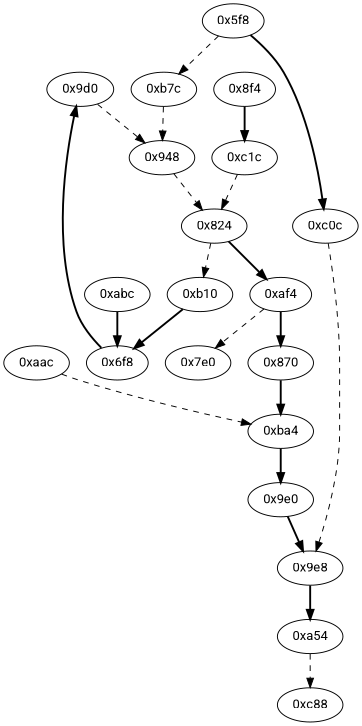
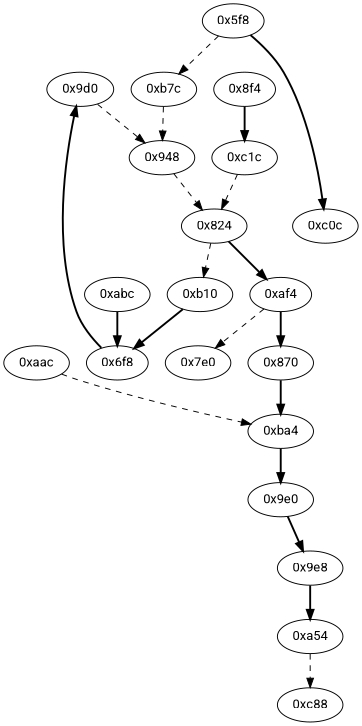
  strict digraph {
    fontname=Roboto
    node [fontname=Roboto opcode="[u'ldr', u'bl', u'mov', u'b']"]
    edge [fontname=Roboto style=bold]
    "0x9d0" [opcode="[u'ldr', u'str', u'ldr', u'b']"]
    "0x948" [opcode="[u'ldr', u'ldr', u'str', u'ldr', u'str', u'ldr', u'ldr', u'rsb', u'mvn', u'mul', u'mvn', u'ldr', u'orr', u'mov', u'cmn', u'mov', u'ldr', u'cmp', u'mov', u'mov', u'mov', u'cmn', u'mov', u'mov', u'teq', u'mov', u'b']"]
    "0x824" [opcode="[u'ldrb', u'ldr', u'ldr', u'cmp', u'mov', u'b']"]
    "0xc1c" [opcode="[u'ldr', u'ldr', u'cmp', u'mov', u'strb', u'ldr', u'ldr', u'ldr', u'add', u'sub', u'sub', u'mul', u'mvn', u'ldr', u'ldr', u'orr', u'mov', u'cmn', u'mov', u'cmp', u'mov', u'mov', u'mov', u'cmn', u'mov', u'mov', u'b']"]
    "0x8f4" [opcode="[u'ldr', u'ldr', u'b']"]
    "0xb10" [opcode="[u'ldr', u'ldr', u'ldr', u'ldr', u'ldr', u'mov', u'sub', u'cmp', u'sub', u'mov', u'add', u'mul', u'mov', u'mvn', u'ldr', u'orr', u'cmn', u'mov', u'teq', u'ldr', u'mov', u'cmn', u'mov', u'mov', u'cmp', u'mov', u'b']"]
    "0xaf4" [opcode="[u'ldr', u'ldr', u'ldr', u'ldr', u'cmp', u'mov', u'b']"]
    "0xc0c" [opcode="[u'mov']"]
    "0x9e8" [opcode="[u'ldr', u'str', u'ldr', u'ldr', u'ldr', u'ldr', u'add', u'sub', u'sub', u'mul', u'eor', u'and', u'ldr', u'mov', u'mov', u'ldr', u'cmp', u'mov', u'cmp', u'mov', u'mov', u'cmp', u'mov', u'mov', u'teq', u'mov', u'b']"]
    "0xa54" [opcode="[u'ldr', u'mov', u'ldr', u'sub', u'mul', u'eor', u'and', u'ldr', u'mov', u'mov', u'ldr', u'ldr', u'cmp', u'mov', u'teq', u'ldr', u'mov', u'cmp', u'mov', u'cmp', u'mov', u'b']"]
    "0xc88" [opcode="[u'ldr', u'sub', u'pop']"]
    "0x6f8" [opcode="[u'ldr', u'ldr', u'smull', u'asr', u'add', u'ldr', u'add', u'sub', u'mul', u'mla', u'str', u'ldr', u'smull', u'asr', u'add', u'ldr', u'str', u'ldr', u'ldr', u'ldr', u'sub', u'sub', u'add', u'mul', u'eor', u'and', u'ldr', u'ldr', u'ldr', u'mov', u'mov', u'cmp', u'mov', u'cmp', u'mov', u'mov', u'cmp', u'mov', u'mov', u'b']"]
    "0x7e0"
    "0x870" [opcode="[u'ldr', u'mov', u'ldr', u'rsb', u'mvn', u'mul', u'mov', u'eor', u'and', u'ldr', u'mov', u'ldr', u'cmp', u'mov', u'teq', u'ldr', u'mov', u'cmp', u'mov', u'mov', u'cmp', u'mov', u'b']"]
    "0xba4" [opcode="[u'ldr', u'bl', u'ldr', u'mov', u'ldr', u'ldr', u'ldr', u'cmp', u'mov', u'rsb', u'mvn', u'mul', u'mvn', u'mov', u'orr', u'ldr', u'cmn', u'mov', u'teq', u'ldr', u'mov', u'cmn', u'mov', u'cmp', u'mov', u'b']"]
    "0xb7c" [opcode="[u'ldr', u'ldr', u'ldrb', u'str', u'mov', u'str', u'ldr']"]
    "0x9e0" [opcode="[u'mov', u'b']"]
    "0xaac"
    "0xabc" [opcode="[u'ldr', u'ldr', u'ldr', u'ldr', u'ldr', u'ldr', u'ldr', u'ldr', u'ldr', u'ldr', u'ldr', u'ldr', u'ldr', u'b']"]
    "0x5f8" [opcode="[u'push', u'add', u'sub', u'str', u'cmp', u'mvn', u'ldr', u'ldr', u'ldr', u'ldr', u'mov', u'ldr', u'str', u'ldr', u'ldr', u'ldr', u'str', u'ldr', u'str', u'ldr', u'str', u'ldr', u'str', u'ldr', u'str', u'ldr', u'str', u'ldr', u'ldr', u'add', u'str', u'ldr', u'add', u'str', u'ldr', u'add', u'str', u'str', u'str', u'str', u'b']"]
    "0x9d0" -> "0x948" [style=dashed]
    "0x948" -> "0x824" [style=dashed]
    "0x824" -> "0xb10" [style=dashed]
    "0x824" -> "0xaf4"
    "0xc1c" -> "0x824" [style=dashed]
    "0x8f4" -> "0xc1c"
    "0xb10" -> "0x6f8"
    "0xaf4" -> "0x7e0" [style=dashed]
    "0xaf4" -> "0x870"
-   "0xc0c" -> "0x9e8" [style=dashed]
    "0x9e8" -> "0xa54"
    "0xa54" -> "0xc88" [style=dashed]
    "0x6f8" -> "0x9d0"
    "0x870" -> "0xba4"
    "0xba4" -> "0x9e0"
    "0xb7c" -> "0x948" [style=dashed]
    "0x9e0" -> "0x9e8"
    "0xaac" -> "0xba4" [style=dashed]
    "0xabc" -> "0x6f8"
    "0x5f8" -> "0xc0c"
    "0x5f8" -> "0xb7c" [style=dashed]
  }
